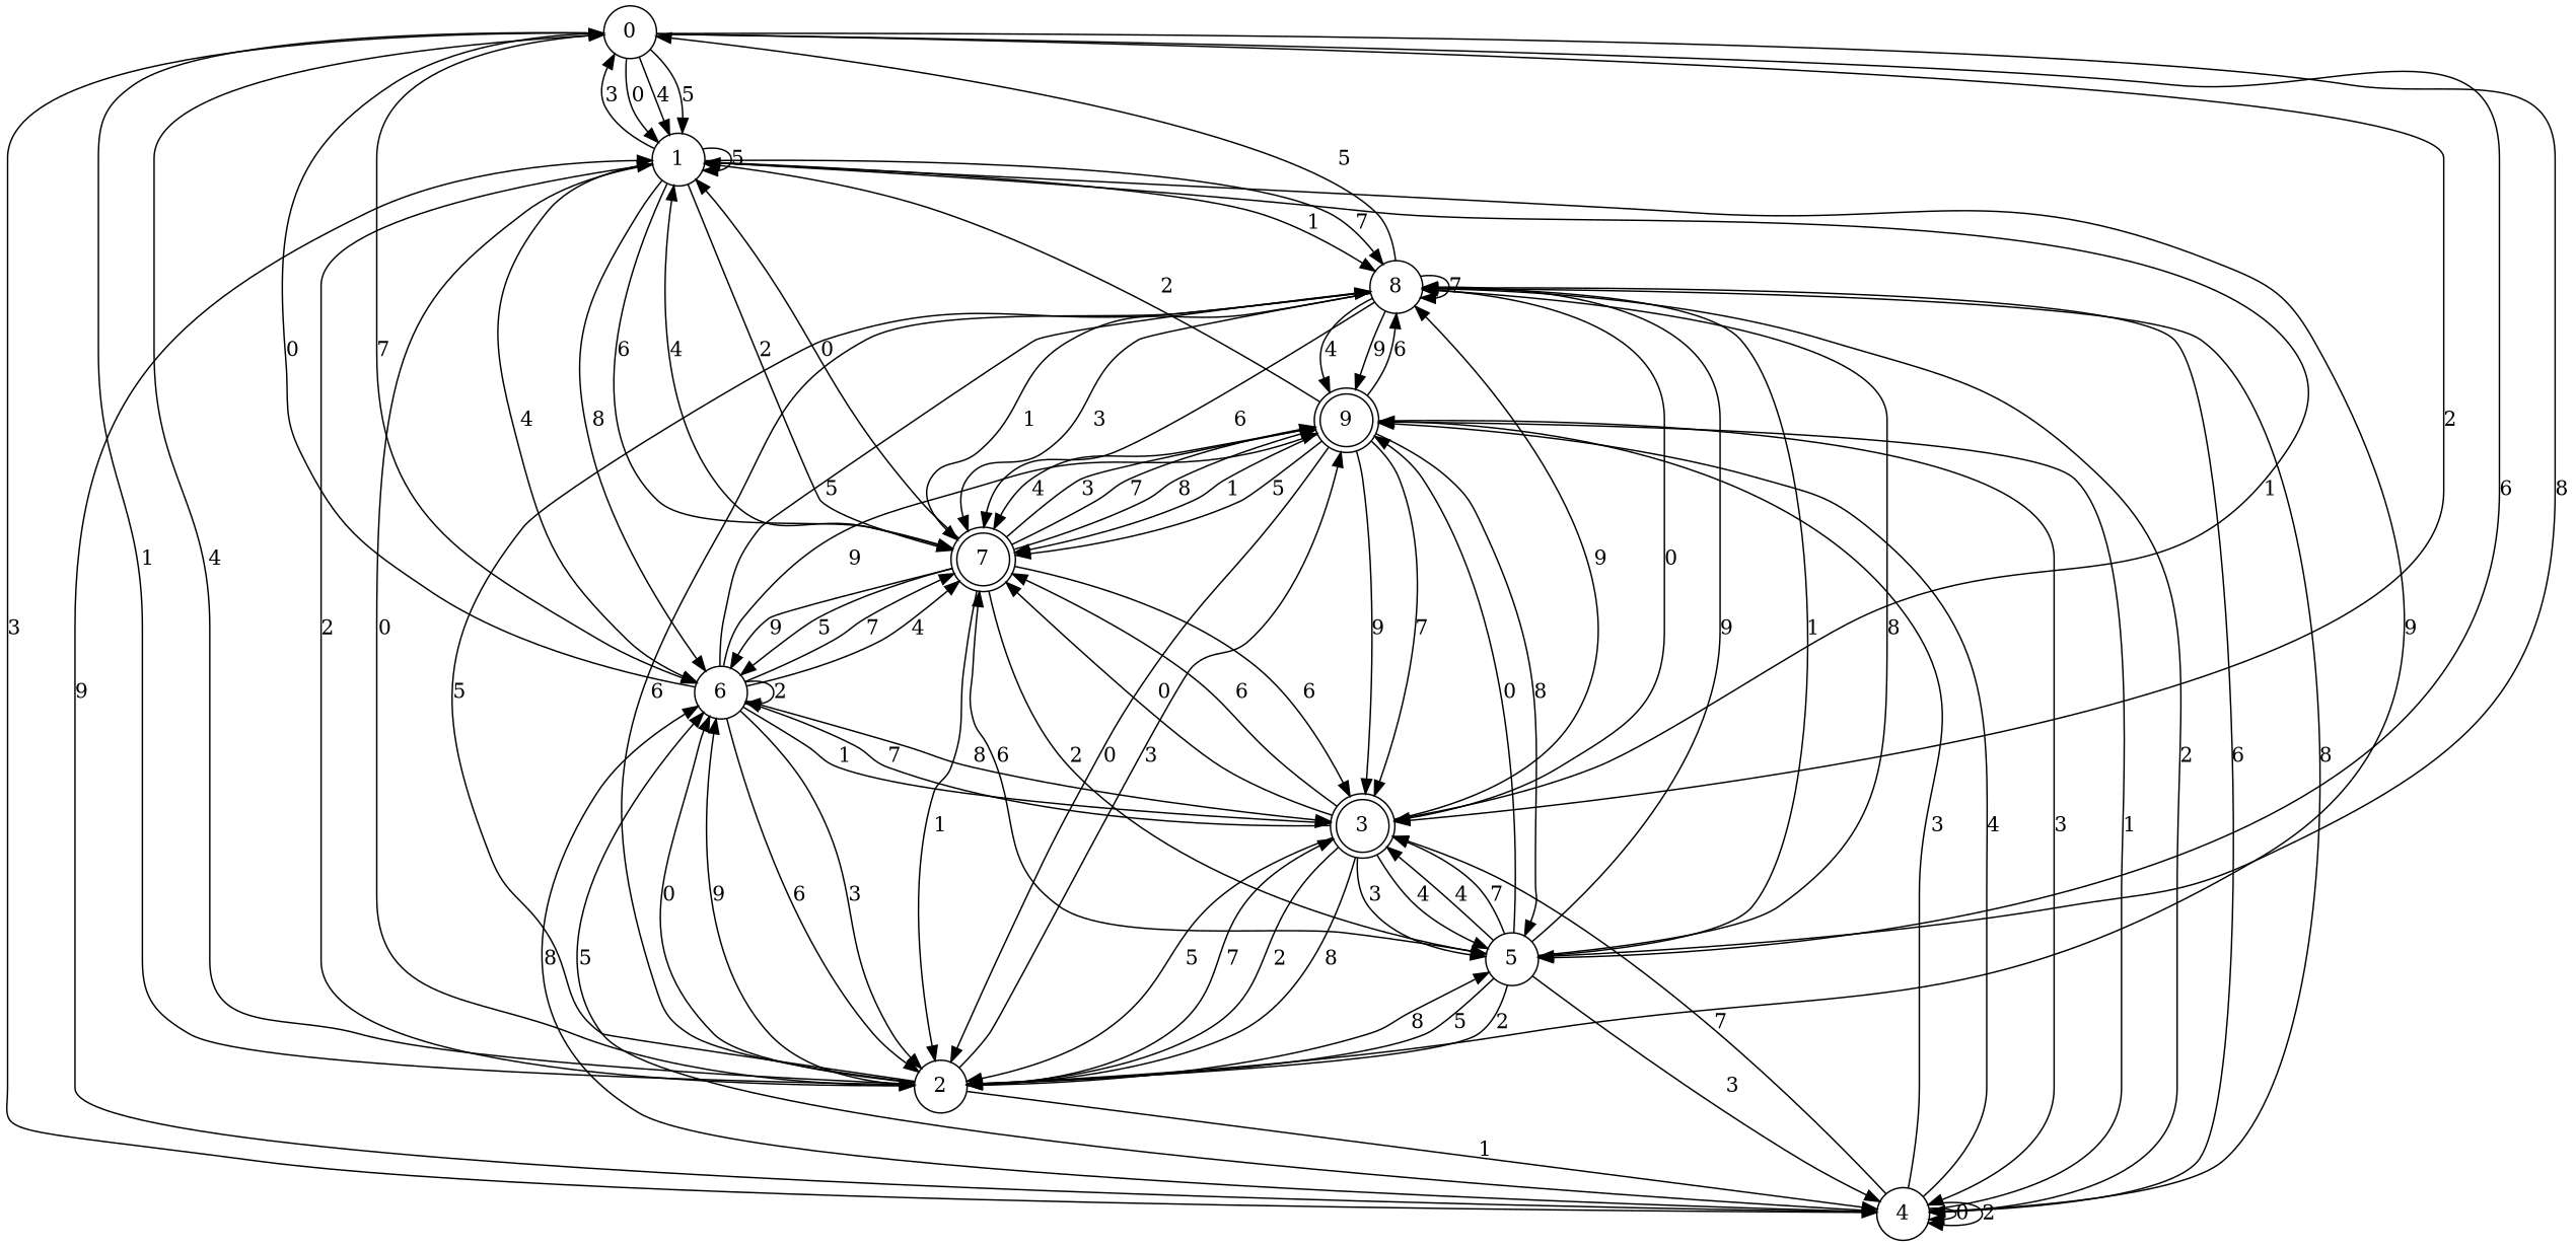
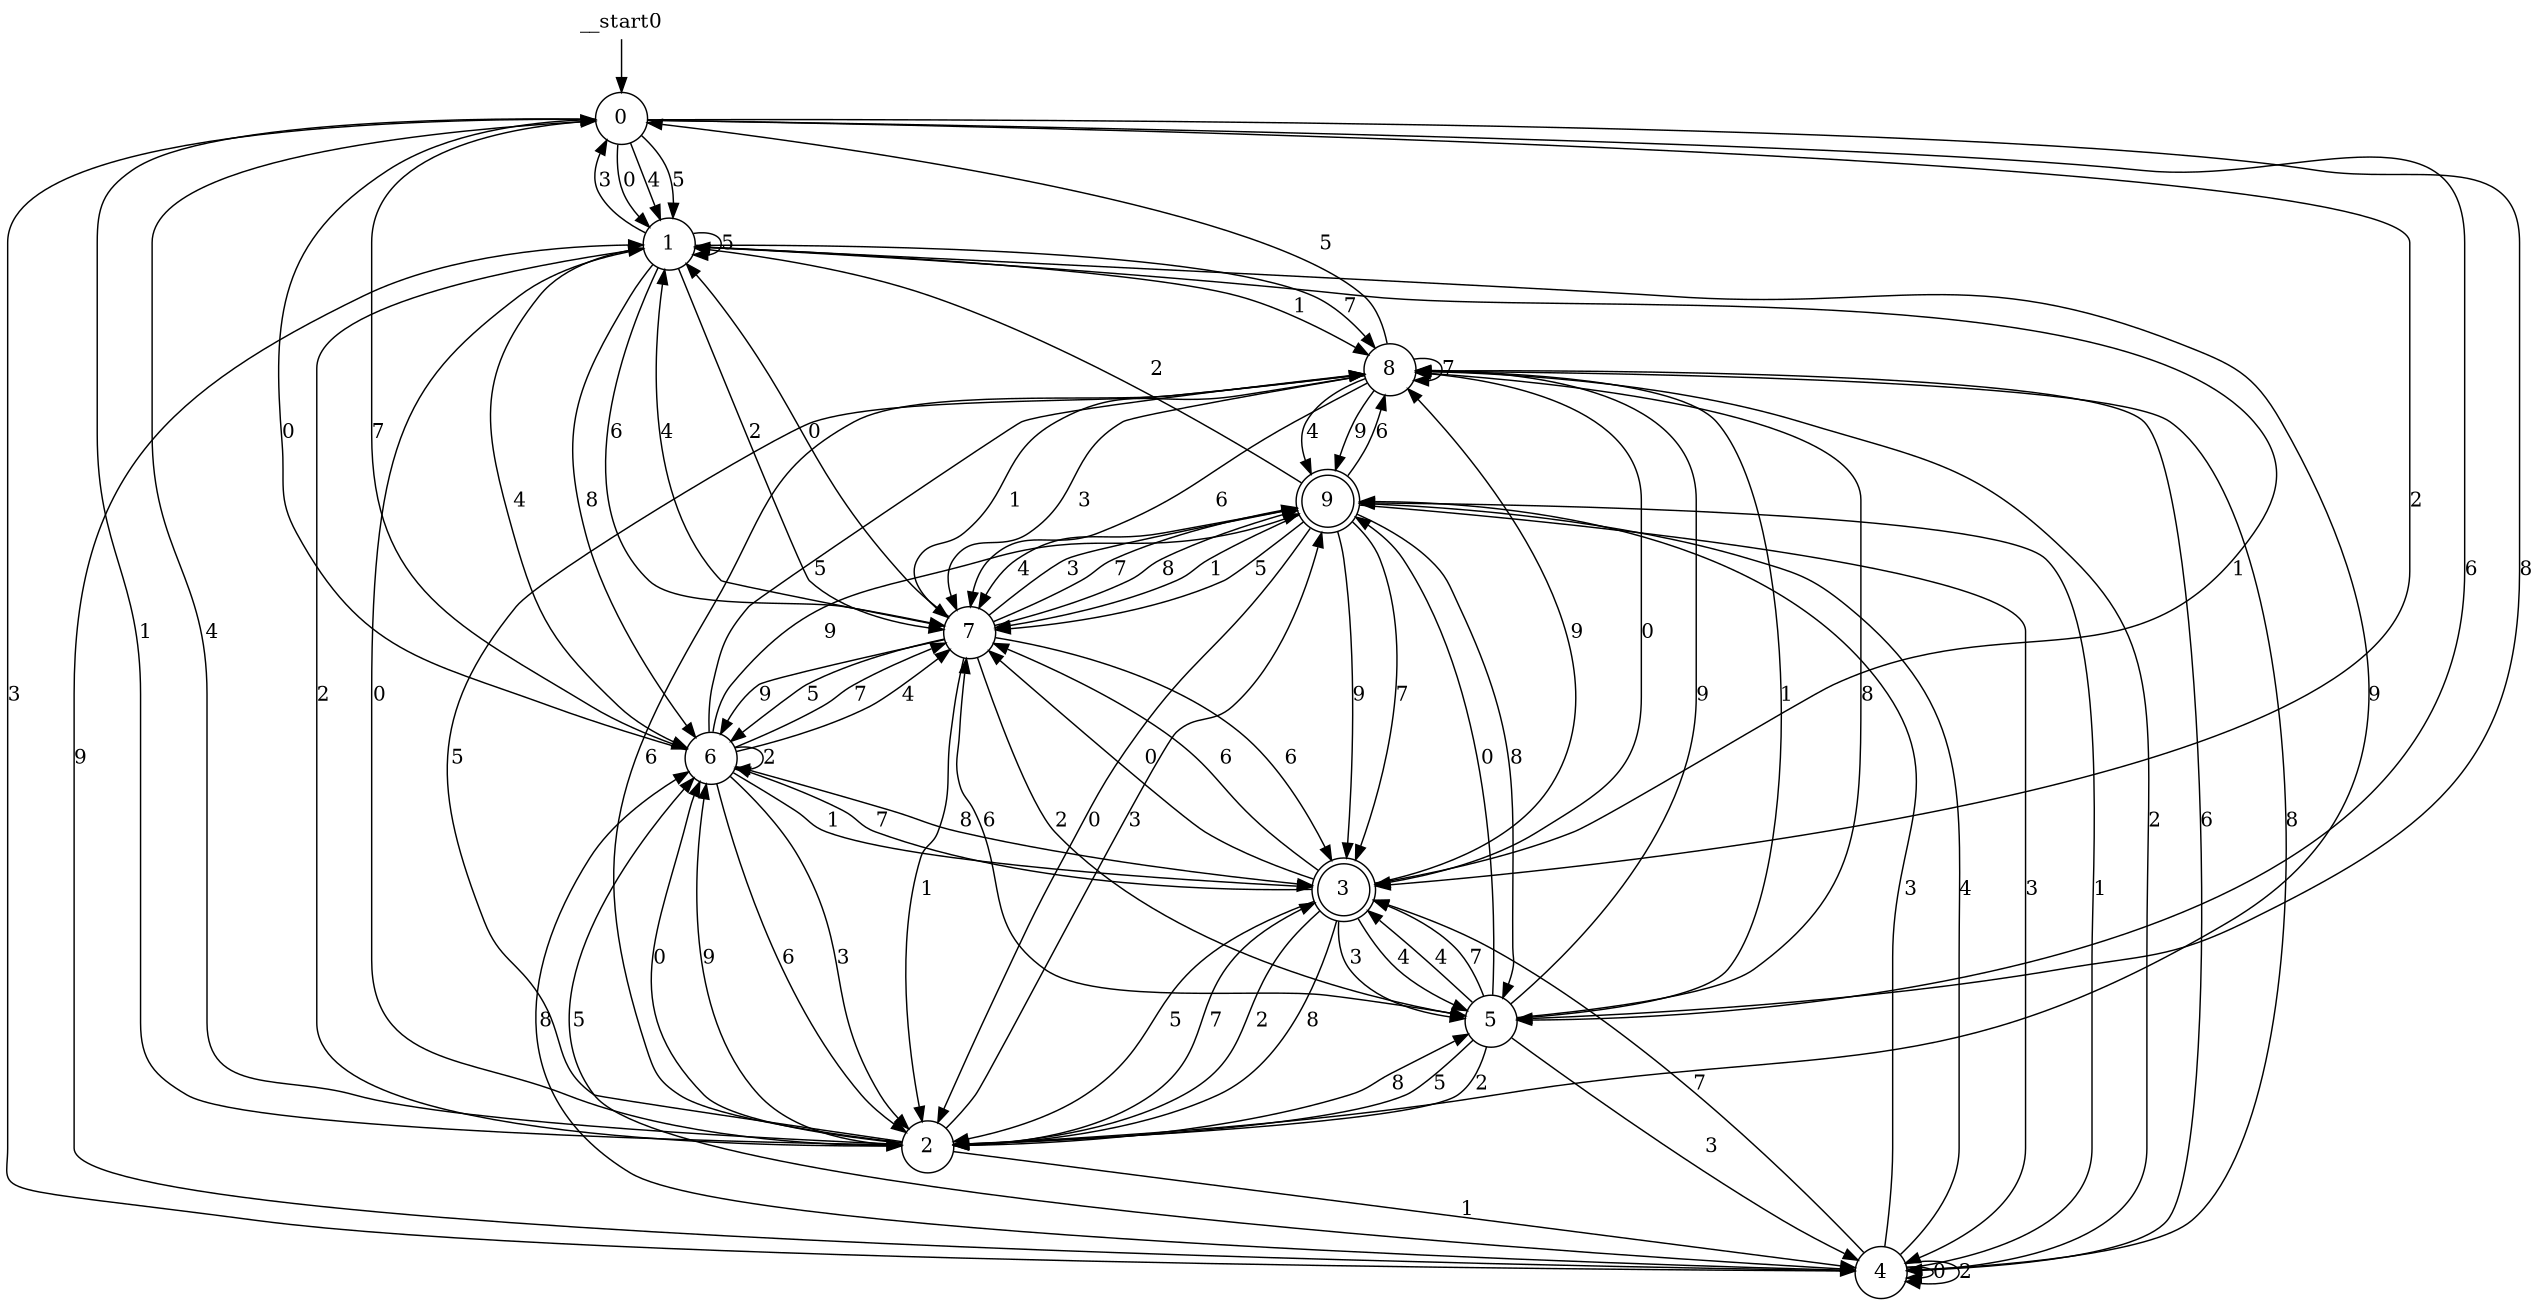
  digraph {
    node [shape=circle]
    n1 [label=0]
    n2 [label=1]
    n3 [label=2]
    n4 [label=3 shape=doublecircle]
    n5 [label=4]
    n6 [label=5]
    n7 [label=6]
-   n8 [label=7 shape=doublecircle]
+   n8 [label=7]
    n9 [label=8]
    n10 [label=9 shape=doublecircle]
+   __start0 [height=0 shape=none width=0]
    n1 -> n2 [label=0]
    n1 -> n2 [label=4]
    n1 -> n2 [label=5]
    n1 -> n3 [label=1]
    n1 -> n4 [label=2]
    n1 -> n5 [label=3]
    n1 -> n6 [label=6]
    n1 -> n6 [label=8]
    n1 -> n7 [label=7]
    n2 -> n1 [label=3]
    n2 -> n2 [label=5]
    n2 -> n3 [label=0]
    n2 -> n3 [label=9]
    n2 -> n7 [label=4]
    n2 -> n7 [label=8]
    n2 -> n8 [label=2]
    n2 -> n8 [label=6]
    n2 -> n9 [label=1]
    n2 -> n9 [label=7]
    n3 -> n1 [label=4]
    n3 -> n2 [label=2]
    n3 -> n4 [label=7]
    n3 -> n5 [label=1]
    n3 -> n6 [label=8]
    n3 -> n7 [label=0]
    n3 -> n7 [label=9]
    n3 -> n9 [label=5]
    n3 -> n9 [label=6]
    n3 -> n10 [label=3]
    n4 -> n2 [label=1]
    n4 -> n3 [label=2]
    n4 -> n3 [label=5]
    n4 -> n3 [label=8]
    n4 -> n6 [label=3]
    n4 -> n6 [label=4]
    n4 -> n7 [label=7]
    n4 -> n8 [label=0]
    n4 -> n8 [label=6]
    n4 -> n9 [label=9]
    n5 -> n2 [label=9]
    n5 -> n4 [label=7]
    n5 -> n5 [label=0]
    n5 -> n5 [label=2]
    n5 -> n7 [label=5]
    n5 -> n7 [label=8]
    n5 -> n9 [label=6]
    n5 -> n10 [label=1]
    n5 -> n10 [label=3]
    n5 -> n10 [label=4]
    n6 -> n3 [label=2]
    n6 -> n3 [label=5]
    n6 -> n4 [label=4]
    n6 -> n4 [label=7]
    n6 -> n5 [label=3]
    n6 -> n8 [label=6]
    n6 -> n9 [label=1]
    n6 -> n9 [label=8]
    n6 -> n9 [label=9]
    n6 -> n10 [label=0]
    n7 -> n1 [label=0]
    n7 -> n3 [label=3]
    n7 -> n3 [label=6]
    n7 -> n4 [label=1]
    n7 -> n4 [label=8]
    n7 -> n7 [label=2]
    n7 -> n8 [label=4]
    n7 -> n8 [label=7]
    n7 -> n9 [label=5]
    n7 -> n10 [label=9]
    n8 -> n2 [label=0]
    n8 -> n2 [label=4]
    n8 -> n3 [label=1]
    n8 -> n4 [label=6]
    n8 -> n6 [label=2]
    n8 -> n7 [label=5]
    n8 -> n7 [label=9]
    n8 -> n10 [label=3]
    n8 -> n10 [label=7]
    n8 -> n10 [label=8]
    n9 -> n1 [label=5]
    n9 -> n4 [label=0]
    n9 -> n5 [label=2]
    n9 -> n5 [label=8]
    n9 -> n8 [label=1]
    n9 -> n8 [label=3]
    n9 -> n8 [label=6]
    n9 -> n9 [label=7]
    n9 -> n10 [label=4]
    n9 -> n10 [label=9]
    n10 -> n2 [label=2]
    n10 -> n3 [label=0]
    n10 -> n4 [label=7]
    n10 -> n4 [label=9]
    n10 -> n5 [label=3]
    n10 -> n6 [label=8]
    n10 -> n8 [label=1]
    n10 -> n8 [label=4]
    n10 -> n8 [label=5]
    n10 -> n9 [label=6]
+   __start0 -> n1
  }
